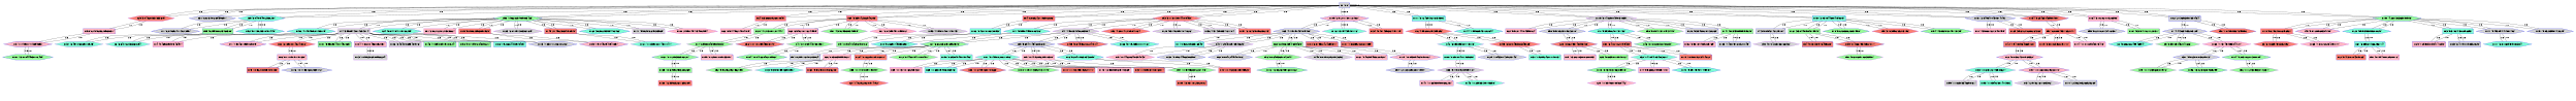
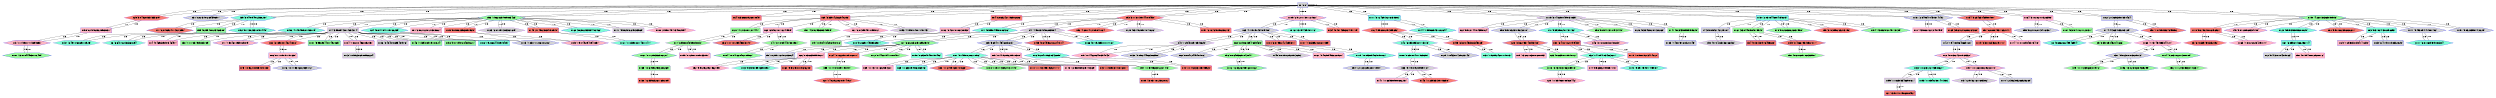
  graph {
    node [color=blue fillcolor=salmon shape=hexagon style=filled]
    edge [weight=1.0]
    n1 [fillcolor=lightgrey label="n0 (0.0)" shape=note]
    n2 [color=purple label="n25 (5.045280337333679)"]
    n3 [fillcolor=lightgrey label="n31 (6.673197269439697)"]
    n4 [fillcolor=aquamarine label="n35 (3.049794912338257)"]
    n5 [fillcolor=palegreen label="n53 (1.5628257989883423)"]
    n6 [color=purple label="n64 (6.368660926818848)" shape=note]
    n7 [color=purple label="n69 (3.339142322540283)" shape=note]
    n8 [color=purple label="n84 (6.8652427196502686)" shape=note]
    n9 [color=purple label="n93 (3.1731739044189453)"]
    n10 [fillcolor=lightpink label="n105 (2.912711501121521)"]
    n11 [fillcolor=aquamarine label="n111 (3.1246973276138306)" shape=note]
    n12 [color=purple fillcolor=lightgrey label="n115 (3.7482980489730835)"]
    n13 [fillcolor=aquamarine label="n150 (2.0308446884155273)" shape=note]
    n14 [fillcolor=lightgrey label="n151 (2.5493470430374146)"]
    n15 [label="n154 (5.234630465507507)"]
    n16 [color=purple fillcolor=lightpink label="n164 (3.16182017326355)" shape=note]
    n17 [fillcolor=lightgrey label="n182 (2.736963987350464)" shape=note]
    n18 [fillcolor=palegreen label="n190 (4.260136365890503)"]
    n19 [fillcolor=lightpink label="n158 (6.794603228569031)" shape=note]
-   n20 [fillcolor=lightgrey label="n11 (6.2796924114227295)"]
-   n21 [fillcolor=palegreen label="n95 (5.295900023460388)" shape=note]
+   n20 [label="n11 (6.2796924114227295)"]
+   n21 [fillcolor=palegreen label="n95 (5.295400023460388)" shape=note]
    n22 [fillcolor=aquamarine label="n192 (5.713823318481445)"]
    n23 [fillcolor=aquamarine label="n156 (4.145490527153015)"]
    n24 [color=purple fillcolor=lightgrey label="n74 (3.9589442014694214)" shape=note]
    n25 [fillcolor=aquamarine label="n24 (5.8747841119766235)"]
    n26 [color=purple fillcolor=lightpink label="n81 (2.8611220121383667)" shape=note]
    n27 [color=purple label="n109 (5.098603963851929)" shape=note]
    n28 [color=purple fillcolor=lightgrey label="n123 (6.070571303367615)"]
    n29 [label="n145 (2.745613694190979)" shape=note]
    n30 [fillcolor=aquamarine label="n162 (3.6302233934402466)"]
    n31 [color=purple fillcolor=lightgrey label="n171 (5.982976675033569)" shape=note]
    n32 [color=purple fillcolor=lightpink label="n180 (2.9587494134902954)"]
-   n33 [color=purple fillcolor=lightpink label="n66 (8.574456214904785)" shape=note]
    n34 [color=purple fillcolor=palegreen label="n120 (4.72130811214447)" shape=note]
    n35 [fillcolor=lightpink label="n62 (6.948210716247559)" shape=note]
    n36 [color=purple fillcolor=palegreen label="n51 (4.378253698348999)"]
    n37 [color=purple fillcolor=lightpink label="n61 (6.073594570159912)"]
    n38 [color=purple fillcolor=lightgrey label="n153 (4.795704007148743)"]
-   n39 [fillcolor=aquamarine label="n102 (8.42070186138153)" shape=note]
+   n39 [fillcolor=lightpink label="n102 (8.42070186138153)" shape=note]
    n40 [fillcolor=aquamarine label="n77 (5.999844551086426)"]
    n41 [color=purple fillcolor=lightgrey label="n47 (4.580379486083984)"]
    n42 [color=purple label="n92 (4.6807472705841064)"]
    n43 [color=purple fillcolor=lightgrey label="n128 (5.374828577041626)"]
-   n44 [color=purple fillcolor=lightgrey label="n136 (4.374298334121704)" shape=note]
    n45 [color=purple label="n197 (6.164648056030273)" shape=note]
    n46 [fillcolor=lightgrey label="n63 (4.775150434875488)"]
    n47 [color=purple fillcolor=aquamarine label="n8 (6.713154435157776)"]
    n48 [color=purple label="n134 (5.4874396324157715)" shape=note]
    n49 [color=purple label="n16 (4.998200297355652)"]
    n50 [fillcolor=aquamarine label="n144 (7.995665431022644)"]
    n51 [fillcolor=lightpink label="n22 (5.512744784355164)" shape=note]
    n52 [fillcolor=lightgrey label="n98 (5.570323705673218)"]
    n53 [fillcolor=aquamarine label="n70 (5.393506407737732)"]
    n54 [color=purple fillcolor=palegreen label="n50 (5.094113707542419)"]
    n55 [fillcolor=lightgrey label="n126 (5.334920287132263)" shape=note]
    n56 [color=purple fillcolor=palegreen label="n147 (5.034398555755615)" shape=note]
    n57 [fillcolor=lightgrey label="n4 (3.918542742729187)" shape=note]
    n58 [color=purple fillcolor=palegreen label="n161 (3.304451584815979)" shape=note]
    n59 [fillcolor=palegreen label="n78 (5.022652626037598)"]
    n60 [color=purple label="n99 (3.703956723213196)"]
    n61 [fillcolor=palegreen label="n194 (4.3832972049713135)"]
    n62 [color=purple fillcolor=lightpink label="n10 (4.3906872272491455)" shape=note]
    n63 [label="n165 (3.5670276880264282)" shape=note]
    n64 [color=purple label="n57 (6.888849377632141)" shape=note]
    n65 [fillcolor=lightgrey label="n59 (5.221160173416138)"]
    n66 [color=purple fillcolor=palegreen label="n187 (5.378417611122131)" shape=note]
    n67 [fillcolor=lightgrey label="n7 (4.443634033203125)"]
    n68 [label="n58 (7.079909324645996)"]
    n69 [color=purple label="n178 (5.675619006156921)" shape=note]
    n70 [fillcolor=lightpink label="n45 (5.87028968334198)"]
    n71 [fillcolor=aquamarine label="n122 (5.591353893280029)"]
+   n72 [label="n80 (5.901661396026611)"]
    n73 [fillcolor=aquamarine label="n83 (5.378247380256653)" shape=note]
    n74 [fillcolor=lightgrey label="n177 (5.493054747581482)"]
    n75 [fillcolor=lightgrey label="n191 (5.83223557472229)"]
-   n76 [fillcolor=aquamarine label="n1 (7.052820563316345)" shape=note]
    n77 [color=purple fillcolor=lightgrey label="n40 (7.254302978515625)"]
    n78 [color=purple fillcolor=palegreen label="n68 (6.090603947639465)" shape=note]
    n79 [label="n100 (6.879561424255371)" shape=note]
    n80 [label="n107 (7.363592028617859)" shape=note]
    n81 [fillcolor=aquamarine label="n2 (5.686262249946594)"]
    n82 [color=purple fillcolor=palegreen label="n5 (8.357250452041626)"]
    n83 [color=purple fillcolor=lightpink label="n168 (7.737451553344727)"]
    n84 [color=purple label="n3 (6.786397576332092)"]
    n85 [color=purple fillcolor=lightpink label="n163 (7.816728234291077)"]
    n86 [color=purple fillcolor=lightgrey label="n90 (9.704223036766052)"]
    n87 [color=purple fillcolor=aquamarine label="n6 (6.640722036361694)"]
    n88 [fillcolor=lightgrey label="n37 (9.572378873825073)"]
    n89 [fillcolor=palegreen label="n114 (9.203702211380005)"]
    n90 [fillcolor=lightgrey label="n9 (10.259172797203064)" shape=note]
    n91 [fillcolor=palegreen label="n27 (6.6022361516952515)"]
    n92 [color=purple fillcolor=lightpink label="n26 (8.0382399559021)" shape=note]
    n93 [label="n124 (8.762250185012817)" shape=note]
    n94 [color=purple fillcolor=palegreen label="n172 (8.446015477180481)"]
    n95 [color=purple fillcolor=aquamarine label="n198 (8.693040490150452)" shape=note]
    n96 [fillcolor=lightpink label="n12 (9.073674201965332)"]
    n97 [color=purple fillcolor=aquamarine label="n133 (10.613722443580627)"]
-   n98 [label="n142 (7.941889643669128)" shape=note]
+   n98 [fillcolor=lightgrey label="n142 (7.941889643669128)" shape=note]
    n99 [fillcolor=lightpink label="n157 (10.126088619232178)"]
    n100 [color=purple fillcolor=lightgrey label="n159 (11.82585346698761)" shape=note]
    n101 [color=purple fillcolor=aquamarine label="n193 (11.65467381477356)" shape=note]
    n102 [color=purple fillcolor=lightgrey label="n73 (12.97321617603302)"]
    n103 [fillcolor=lightgrey label="n170 (12.352303266525269)" shape=note]
    n104 [fillcolor=lightpink label="n13 (11.799007773399353)"]
    n105 [fillcolor=palegreen label="n181 (13.018444538116455)"]
    n106 [color=purple fillcolor=lightpink label="n14 (9.469639897346497)" shape=note]
+   n107 [color=purple fillcolor=palegreen label="n38 (7.117837905883789)" shape=note]
    n108 [fillcolor=lightpink label="n71 (7.584610939025879)"]
    n109 [color=purple label="n82 (6.189800143241882)"]
    n110 [fillcolor=palegreen label="n101 (5.9569844007492065)" shape=note]
    n111 [fillcolor=lightpink label="n104 (7.860104560852051)" shape=note]
    n112 [color=purple fillcolor=lightgrey label="n106 (8.484378695487976)" shape=note]
    n113 [fillcolor=palegreen label="n146 (7.039318919181824)" shape=note]
    n114 [fillcolor=palegreen label="n152 (9.071997284889221)" shape=note]
    n115 [fillcolor=aquamarine label="n186 (7.922664403915405)" shape=note]
    n116 [fillcolor=lightpink label="n15 (13.267763018608093)" shape=note]
    n117 [label="n28 (8.362753748893738)"]
    n118 [color=purple fillcolor=palegreen label="n23 (9.82350778579712)" shape=note]
    n119 [color=purple fillcolor=aquamarine label="n42 (6.053893327713013)"]
    n120 [color=purple label="n195 (6.3278456926345825)"]
    n121 [color=purple fillcolor=aquamarine label="n188 (8.657004117965698)" shape=note]
    n122 [fillcolor=lightgrey label="n125 (7.843311429023743)"]
    n123 [color=purple fillcolor=aquamarine label="n131 (7.529524207115173)" shape=note]
    n124 [color=purple fillcolor=palegreen label="n17 (6.558884859085083)"]
    n125 [fillcolor=palegreen label="n127 (8.71298336982727)"]
    n126 [fillcolor=lightpink label="n199 (8.729010105133057)" shape=note]
    n127 [color=purple fillcolor=palegreen label="n135 (10.645964503288269)" shape=note]
    n128 [fillcolor=aquamarine label="n18 (9.266907453536987)"]
    n129 [color=purple fillcolor=lightpink label="n19 (10.442286491394043)"]
    n130 [fillcolor=lightgrey label="n130 (9.896744966506958)"]
    n131 [color=purple label="n20 (14.829228281974792)"]
    n132 [color=purple fillcolor=palegreen label="n55 (11.47878897190094)"]
+   n133 [label="n21 (13.517707586288452)" shape=note]
    n134 [fillcolor=lightgrey label="n113 (7.830717206001282)"]
-   n135 [color=purple fillcolor=palegreen label="n52 (9.902522921562195)"]
+   n135 [color=purple fillcolor=lightpink label="n52 (9.902522921562195)"]
    n136 [color=purple fillcolor=aquamarine label="n103 (9.354805946350098)"]
    n137 [label="n160 (9.542518019676208)" shape=note]
    n138 [fillcolor=lightgrey label="n85 (5.694714546203613)"]
    n139 [label="n155 (5.6745522022247314)"]
    n140 [fillcolor=aquamarine label="n166 (5.719235301017761)"]
    n141 [color=purple fillcolor=lightpink label="n29 (11.557568788528442)"]
    n142 [fillcolor=palegreen label="n118 (8.431513786315918)"]
    n143 [color=purple fillcolor=aquamarine label="n32 (7.418547034263611)"]
    n144 [label="n30 (6.41671621799469)" shape=note]
    n145 [label="n179 (7.890879273414612)" shape=note]
    n146 [fillcolor=lightpink label="n44 (9.563832759857178)" shape=note]
    n147 [fillcolor=aquamarine label="n140 (9.891454577445984)"]
-   n148 [fillcolor=palegreen label="n46 (8.721688032150269)"]
+   n148 [fillcolor=lightpink label="n46 (8.721688032150269)"]
    n149 [color=purple fillcolor=lightgrey label="n33 (9.775049209594727)"]
    n150 [fillcolor=lightpink label="n141 (11.665508508682251)" shape=note]
-   n151 [color=purple fillcolor=aquamarine label="n143 (11.25533139705658)"]
+   n151 [color=purple label="n143 (11.25533139705658)"]
    n152 [label="n34 (9.031337976455688)" shape=note]
    n153 [label="n139 (8.486679315567017)"]
    n154 [color=purple fillcolor=aquamarine label="n137 (6.497076869010925)"]
    n155 [label="n36 (10.710725545883179)"]
    n156 [color=purple fillcolor=palegreen label="n41 (8.787894487380981)"]
    n157 [color=purple fillcolor=palegreen label="n49 (11.44239628314972)"]
    n158 [fillcolor=palegreen label="n196 (13.02346384525299)"]
    n159 [color=purple fillcolor=lightpink label="n39 (11.437101602554321)" shape=note]
    n160 [color=purple fillcolor=aquamarine label="n87 (9.14857828617096)"]
    n161 [fillcolor=aquamarine label="n65 (11.633094906806946)" shape=note]
    n162 [label="n88 (11.27994680404663)"]
    n163 [color=purple fillcolor=palegreen label="n108 (10.517433524131775)"]
    n164 [label="n110 (11.403495192527771)" shape=note]
    n165 [color=purple fillcolor=lightpink label="n148 (12.588989615440369)" shape=note]
    n166 [fillcolor=palegreen label="n184 (10.047628402709961)"]
    n167 [label="n43 (11.50983440876007)" shape=note]
    n168 [color=purple fillcolor=lightpink label="n89 (10.475289225578308)" shape=note]
    n169 [color=purple fillcolor=palegreen label="n94 (11.549526572227478)"]
    n170 [fillcolor=aquamarine label="n76 (9.204705238342285)"]
    n171 [color=purple label="n48 (10.442833185195923)" shape=note]
    n172 [fillcolor=lightpink label="n185 (7.907452940940857)"]
    n173 [color=purple fillcolor=aquamarine label="n121 (11.659082174301147)"]
    n174 [fillcolor=lightgrey label="n54 (12.123029828071594)"]
-   n175 [fillcolor=lightpink label="n175 (10.853894829750061)"]
+   n175 [fillcolor=aquamarine label="n175 (10.853894829750061)"]
    n176 [color=purple fillcolor=palegreen label="n56 (11.124385833740234)"]
    n177 [color=purple label="n119 (8.381023526191711)" shape=note]
    n178 [color=purple fillcolor=lightpink label="n174 (11.01029348373413)" shape=note]
    n179 [fillcolor=lightgrey label="n60 (8.80472445487976)"]
    n180 [color=purple fillcolor=palegreen label="n96 (8.064053297042847)"]
    n181 [color=purple fillcolor=lightgrey label="n149 (8.009702920913696)"]
    n182 [fillcolor=lightpink label="n167 (9.402954936027527)" shape=note]
    n183 [fillcolor=aquamarine label="n67 (6.855677366256714)" shape=note]
-   n184 [label="n72 (9.47318184375763)" shape=note]
+   n184 [fillcolor=lightgrey label="n72 (9.47318184375763)" shape=note]
    n185 [color=purple fillcolor=lightpink label="n91 (9.755488872528076)" shape=note]
    n186 [fillcolor=palegreen label="n112 (12.832675576210022)"]
    n187 [fillcolor=lightpink label="n86 (8.71115791797638)" shape=note]
    n188 [color=purple fillcolor=lightgrey label="n173 (10.952372908592224)" shape=note]
    n189 [label="n75 (10.522108554840088)" shape=note]
    n190 [fillcolor=lightgrey label="n176 (10.415346264839172)"]
    n191 [color=purple fillcolor=palegreen label="n79 (10.984734296798706)" shape=note]
    n192 [fillcolor=lightpink label="n129 (7.2550331354141235)" shape=note]
    n193 [fillcolor=lightgrey label="n169 (6.417901158332825)" shape=note]
    n194 [label="n189 (13.0371812582016)" shape=note]
    n195 [color=purple fillcolor=palegreen label="n97 (9.670689702033997)"]
-   n196 [fillcolor=lightpink label="n132 (8.581877589225769)" shape=note]
    n197 [fillcolor=lightgrey label="n183 (7.488757610321045)" shape=note]
    n198 [fillcolor=aquamarine label="n117 (6.810609579086304)"]
    n199 [color=purple label="n138 (12.539232611656189)" shape=note]
    n1 -- n1 [label=1.0]
    n1 -- n1 [label=1.0]
    n1 -- n2 [label=1.0]
    n1 -- n3 [label=1.0]
    n1 -- n4 [label=1.0]
    n1 -- n5 [label=1.0]
    n1 -- n6 [label=1.0]
    n1 -- n7 [label=1.0]
    n1 -- n8 [label=1.0]
    n1 -- n9 [label=1.0]
    n1 -- n10 [label=1.0]
    n1 -- n11 [label=1.0]
    n1 -- n12 [label=1.0]
    n1 -- n13 [label=1.0]
    n1 -- n14 [label=1.0]
    n1 -- n15 [label=1.0]
    n1 -- n16 [label=1.0]
    n1 -- n17 [label=1.0]
    n1 -- n18 [label=1.0]
    n2 -- n1 [label=1.0]
    n2 -- n19 [label=1.0]
    n3 -- n1 [label=1.0]
    n4 -- n1 [label=1.0]
    n4 -- n20 [label=1.0]
    n4 -- n21 [label=1.0]
    n4 -- n22 [label=1.0]
    n5 -- n1 [label=1.0]
    n5 -- n23 [label=1.0]
    n5 -- n24 [label=1.0]
    n5 -- n25 [label=1.0]
    n5 -- n26 [label=1.0]
    n5 -- n27 [label=1.0]
    n5 -- n28 [label=1.0]
    n5 -- n29 [label=1.0]
    n5 -- n30 [label=1.0]
    n5 -- n31 [label=1.0]
    n5 -- n32 [label=1.0]
    n6 -- n1 [label=1.0]
-   n6 -- n33 [label=1.0]
    n7 -- n1 [label=1.0]
    n7 -- n34 [label=1.0]
    n7 -- n35 [label=1.0]
    n7 -- n36 [label=1.0]
    n7 -- n37 [label=1.0]
    n7 -- n38 [label=1.0]
    n8 -- n1 [label=1.0]
    n8 -- n39 [label=1.0]
    n9 -- n1 [label=1.0]
    n9 -- n40 [label=1.0]
    n9 -- n41 [label=1.0]
    n9 -- n42 [label=1.0]
    n9 -- n43 [label=1.0]
-   n9 -- n44 [label=1.0]
    n9 -- n45 [label=1.0]
    n10 -- n1 [label=1.0]
    n10 -- n46 [label=1.0]
    n10 -- n47 [label=1.0]
    n10 -- n48 [label=1.0]
    n11 -- n1 [label=1.0]
    n11 -- n49 [label=1.0]
    n11 -- n50 [label=1.0]
    n12 -- n1 [label=1.0]
    n12 -- n51 [label=1.0]
    n12 -- n52 [label=1.0]
    n12 -- n53 [label=1.0]
    n12 -- n54 [label=1.0]
    n12 -- n55 [label=1.0]
    n12 -- n56 [label=1.0]
    n13 -- n1 [label=1.0]
    n13 -- n57 [label=1.0]
    n13 -- n58 [label=1.0]
    n13 -- n59 [label=1.0]
    n13 -- n60 [label=1.0]
    n13 -- n61 [label=1.0]
    n14 -- n1 [label=1.0]
    n14 -- n62 [label=1.0]
    n14 -- n63 [label=1.0]
    n15 -- n1 [label=1.0]
    n15 -- n64 [label=1.0]
    n16 -- n1 [label=1.0]
    n16 -- n65 [label=1.0]
    n16 -- n66 [label=1.0]
    n17 -- n1 [label=1.0]
    n17 -- n67 [label=1.0]
    n17 -- n68 [label=1.0]
    n18 -- n1 [label=1.0]
    n18 -- n69 [label=1.0]
    n18 -- n70 [label=1.0]
    n18 -- n71 [label=1.0]
+   n18 -- n72 [label=1.0]
    n18 -- n73 [label=1.0]
    n18 -- n74 [label=1.0]
    n18 -- n75 [label=1.0]
    n19 -- n2 [label=1.0]
    n19 -- n104 [label=1.0]
    n20 -- n4 [label=1.0]
    n21 -- n4 [label=1.0]
    n21 -- n154 [label=1.0]
    n22 -- n4 [label=1.0]
    n23 -- n5 [label=1.0]
    n23 -- n87 [label=1.0]
    n24 -- n5 [label=1.0]
    n24 -- n106 [label=1.0]
+   n24 -- n107 [label=1.0]
    n24 -- n108 [label=1.0]
    n24 -- n109 [label=1.0]
    n24 -- n110 [label=1.0]
    n24 -- n111 [label=1.0]
    n24 -- n112 [label=1.0]
    n24 -- n113 [label=1.0]
    n24 -- n114 [label=1.0]
    n24 -- n115 [label=1.0]
    n25 -- n5 [label=1.0]
    n25 -- n134 [label=1.0]
    n26 -- n5 [label=1.0]
    n27 -- n5 [label=1.0]
    n27 -- n172 [label=1.0]
    n28 -- n5 [label=1.0]
    n29 -- n5 [label=1.0]
    n29 -- n173 [label=1.0]
    n30 -- n5 [label=1.0]
    n31 -- n5 [label=1.0]
    n32 -- n5 [label=1.0]
-   n33 -- n6 [label=1.0]
    n34 -- n7 [label=1.0]
    n34 -- n124 [label=1.0]
    n35 -- n7 [label=1.0]
    n35 -- n155 [label=1.0]
    n35 -- n156 [label=1.0]
    n36 -- n7 [label=1.0]
    n37 -- n7 [label=1.0]
    n38 -- n7 [label=1.0]
    n39 -- n8 [label=1.0]
    n39 -- n191 [label=1.0]
    n40 -- n9 [label=1.0]
    n40 -- n128 [label=1.0]
    n41 -- n9 [label=1.0]
    n41 -- n91 [label=1.0]
    n41 -- n138 [label=1.0]
    n41 -- n139 [label=1.0]
    n41 -- n140 [label=1.0]
    n42 -- n9 [label=1.0]
    n43 -- n9 [label=1.0]
-   n44 -- n9 [label=1.0]
    n45 -- n9 [label=1.0]
    n46 -- n10 [label=1.0]
-   n46 -- n76 [label=1.0]
    n46 -- n77 [label=1.0]
    n46 -- n78 [label=1.0]
    n46 -- n79 [label=1.0]
    n46 -- n80 [label=1.0]
    n47 -- n10 [label=1.0]
    n48 -- n10 [label=1.0]
    n49 -- n11 [label=1.0]
    n49 -- n119 [label=1.0]
    n49 -- n120 [label=1.0]
    n50 -- n11 [label=1.0]
    n51 -- n12 [label=1.0]
    n52 -- n12 [label=1.0]
    n52 -- n117 [label=1.0]
    n53 -- n12 [label=1.0]
    n53 -- n144 [label=1.0]
    n53 -- n148 [label=1.0]
    n54 -- n12 [label=1.0]
    n55 -- n12 [label=1.0]
    n56 -- n12 [label=1.0]
-   n56 -- n196 [label=1.0]
    n56 -- n197 [label=1.0]
    n57 -- n13 [label=1.0]
    n57 -- n86 [label=1.0]
    n58 -- n13 [label=1.0]
    n58 -- n152 [label=1.0]
    n58 -- n153 [label=1.0]
    n59 -- n13 [label=1.0]
    n60 -- n13 [label=1.0]
    n61 -- n13 [label=1.0]
    n62 -- n14 [label=1.0]
    n63 -- n14 [label=1.0]
    n64 -- n15 [label=1.0]
    n64 -- n98 [label=1.0]
    n64 -- n177 [label=1.0]
    n64 -- n178 [label=1.0]
    n65 -- n16 [label=1.0]
    n66 -- n16 [label=1.0]
    n67 -- n17 [label=1.0]
    n67 -- n81 [label=1.0]
    n67 -- n82 [label=1.0]
    n67 -- n83 [label=1.0]
    n68 -- n17 [label=1.0]
    n69 -- n18 [label=1.0]
    n69 -- n84 [label=1.0]
    n69 -- n85 [label=1.0]
    n70 -- n18 [label=1.0]
    n71 -- n18 [label=1.0]
    n71 -- n183 [label=1.0]
+   n72 -- n18 [label=1.0]
    n73 -- n18 [label=1.0]
    n73 -- n192 [label=1.0]
    n73 -- n193 [label=1.0]
    n74 -- n18 [label=1.0]
    n74 -- n198 [label=1.0]
    n75 -- n18 [label=1.0]
-   n76 -- n46 [label=1.0]
    n77 -- n46 [label=1.0]
    n77 -- n129 [label=1.0]
    n77 -- n130 [label=1.0]
    n78 -- n46 [label=1.0]
    n78 -- n179 [label=1.0]
    n78 -- n180 [label=1.0]
    n78 -- n181 [label=1.0]
    n78 -- n182 [label=1.0]
    n79 -- n46 [label=1.0]
    n79 -- n175 [label=1.0]
    n80 -- n46 [label=1.0]
    n81 -- n67 [label=1.0]
    n82 -- n67 [label=1.0]
    n83 -- n67 [label=1.0]
    n83 -- n88 [label=1.0]
    n83 -- n89 [label=1.0]
    n84 -- n69 [label=1.0]
    n85 -- n69 [label=1.0]
    n86 -- n57 [label=1.0]
    n87 -- n23 [label=1.0]
    n88 -- n83 [label=1.0]
    n88 -- n157 [label=1.0]
    n88 -- n158 [label=1.0]
    n89 -- n83 [label=1.0]
    n89 -- n176 [label=1.0]
    n90 -- n91 [label=1.0]
    n91 -- n41 [label=1.0]
    n91 -- n90 [label=1.0]
    n91 -- n92 [label=1.0]
    n91 -- n93 [label=1.0]
    n91 -- n94 [label=1.0]
    n91 -- n95 [label=1.0]
    n92 -- n91 [label=1.0]
    n92 -- n135 [label=1.0]
    n92 -- n136 [label=1.0]
    n92 -- n137 [label=1.0]
    n93 -- n91 [label=1.0]
    n93 -- n132 [label=1.0]
    n94 -- n91 [label=1.0]
    n95 -- n91 [label=1.0]
    n96 -- n97 [label=1.0]
    n96 -- n98 [label=1.0]
    n96 -- n99 [label=1.0]
    n97 -- n96 [label=1.0]
    n97 -- n100 [label=1.0]
    n97 -- n101 [label=1.0]
    n98 -- n64 [label=1.0]
    n98 -- n96 [label=1.0]
    n99 -- n96 [label=1.0]
    n99 -- n102 [label=1.0]
    n99 -- n103 [label=1.0]
    n100 -- n97 [label=1.0]
+   n100 -- n133 [label=1.0]
    n101 -- n97 [label=1.0]
    n102 -- n99 [label=1.0]
    n103 -- n99 [label=1.0]
    n104 -- n19 [label=1.0]
    n104 -- n105 [label=1.0]
    n105 -- n104 [label=1.0]
    n106 -- n24 [label=1.0]
+   n107 -- n24 [label=1.0]
    n108 -- n24 [label=1.0]
    n109 -- n24 [label=1.0]
    n109 -- n187 [label=1.0]
    n110 -- n24 [label=1.0]
    n111 -- n24 [label=1.0]
    n111 -- n188 [label=1.0]
    n112 -- n24 [label=1.0]
    n113 -- n24 [label=1.0]
    n114 -- n24 [label=1.0]
    n115 -- n24 [label=1.0]
    n116 -- n117 [label=1.0]
    n117 -- n52 [label=1.0]
    n117 -- n116 [label=1.0]
    n117 -- n118 [label=1.0]
    n118 -- n117 [label=1.0]
    n119 -- n49 [label=1.0]
    n119 -- n121 [label=1.0]
    n119 -- n122 [label=1.0]
    n120 -- n49 [label=1.0]
    n120 -- n123 [label=1.0]
    n121 -- n119 [label=1.0]
    n121 -- n149 [label=1.0]
    n122 -- n119 [label=1.0]
    n123 -- n120 [label=1.0]
    n124 -- n34 [label=1.0]
    n124 -- n125 [label=1.0]
    n124 -- n126 [label=1.0]
    n125 -- n124 [label=1.0]
    n125 -- n127 [label=1.0]
    n126 -- n124 [label=1.0]
    n127 -- n125 [label=1.0]
    n127 -- n199 [label=1.0]
    n128 -- n40 [label=1.0]
    n129 -- n77 [label=1.0]
    n130 -- n77 [label=1.0]
    n131 -- n132 [label=1.0]
    n132 -- n93 [label=1.0]
    n132 -- n131 [label=1.0]
+   n133 -- n100 [label=1.0]
    n134 -- n25 [label=1.0]
    n135 -- n92 [label=1.0]
    n136 -- n92 [label=1.0]
    n137 -- n92 [label=1.0]
    n138 -- n41 [label=1.0]
    n138 -- n160 [label=1.0]
    n138 -- n168 [label=1.0]
    n138 -- n170 [label=1.0]
    n139 -- n41 [label=1.0]
    n140 -- n41 [label=1.0]
    n141 -- n142 [label=1.0]
    n142 -- n141 [label=1.0]
    n142 -- n143 [label=1.0]
    n143 -- n142 [label=1.0]
    n143 -- n144 [label=1.0]
    n143 -- n146 [label=1.0]
    n143 -- n147 [label=1.0]
    n144 -- n53 [label=1.0]
    n144 -- n143 [label=1.0]
    n144 -- n145 [label=1.0]
    n145 -- n144 [label=1.0]
    n146 -- n143 [label=1.0]
    n147 -- n143 [label=1.0]
    n148 -- n53 [label=1.0]
    n149 -- n121 [label=1.0]
    n149 -- n150 [label=1.0]
    n149 -- n151 [label=1.0]
    n150 -- n149 [label=1.0]
    n151 -- n149 [label=1.0]
    n152 -- n58 [label=1.0]
    n153 -- n58 [label=1.0]
    n153 -- n195 [label=1.0]
    n154 -- n21 [label=1.0]
    n155 -- n35 [label=1.0]
    n156 -- n35 [label=1.0]
    n156 -- n166 [label=1.0]
    n157 -- n88 [label=1.0]
    n158 -- n88 [label=1.0]
    n159 -- n160 [label=1.0]
    n160 -- n138 [label=1.0]
    n160 -- n159 [label=1.0]
    n160 -- n161 [label=1.0]
    n160 -- n162 [label=1.0]
    n160 -- n163 [label=1.0]
    n160 -- n164 [label=1.0]
    n160 -- n165 [label=1.0]
    n161 -- n160 [label=1.0]
    n162 -- n160 [label=1.0]
    n163 -- n160 [label=1.0]
    n164 -- n160 [label=1.0]
    n165 -- n160 [label=1.0]
    n166 -- n156 [label=1.0]
    n167 -- n168 [label=1.0]
    n168 -- n138 [label=1.0]
    n168 -- n167 [label=1.0]
    n168 -- n169 [label=1.0]
    n169 -- n168 [label=1.0]
    n169 -- n194 [label=1.0]
    n170 -- n138 [label=1.0]
    n170 -- n171 [label=1.0]
    n171 -- n170 [label=1.0]
    n172 -- n27 [label=1.0]
    n173 -- n29 [label=1.0]
    n174 -- n175 [label=1.0]
    n175 -- n79 [label=1.0]
    n175 -- n174 [label=1.0]
    n176 -- n89 [label=1.0]
    n177 -- n64 [label=1.0]
    n178 -- n64 [label=1.0]
    n179 -- n78 [label=1.0]
    n180 -- n78 [label=1.0]
    n180 -- n186 [label=1.0]
    n181 -- n78 [label=1.0]
    n182 -- n78 [label=1.0]
    n183 -- n71 [label=1.0]
    n183 -- n184 [label=1.0]
    n183 -- n185 [label=1.0]
    n184 -- n183 [label=1.0]
    n185 -- n183 [label=1.0]
    n186 -- n180 [label=1.0]
    n187 -- n109 [label=1.0]
    n187 -- n189 [label=1.0]
    n187 -- n190 [label=1.0]
    n188 -- n111 [label=1.0]
    n189 -- n187 [label=1.0]
    n190 -- n187 [label=1.0]
    n191 -- n39 [label=1.0]
    n192 -- n73 [label=1.0]
    n193 -- n73 [label=1.0]
    n194 -- n169 [label=1.0]
    n195 -- n153 [label=1.0]
-   n196 -- n56 [label=1.0]
    n197 -- n56 [label=1.0]
    n198 -- n74 [label=1.0]
    n199 -- n127 [label=1.0]
  }
